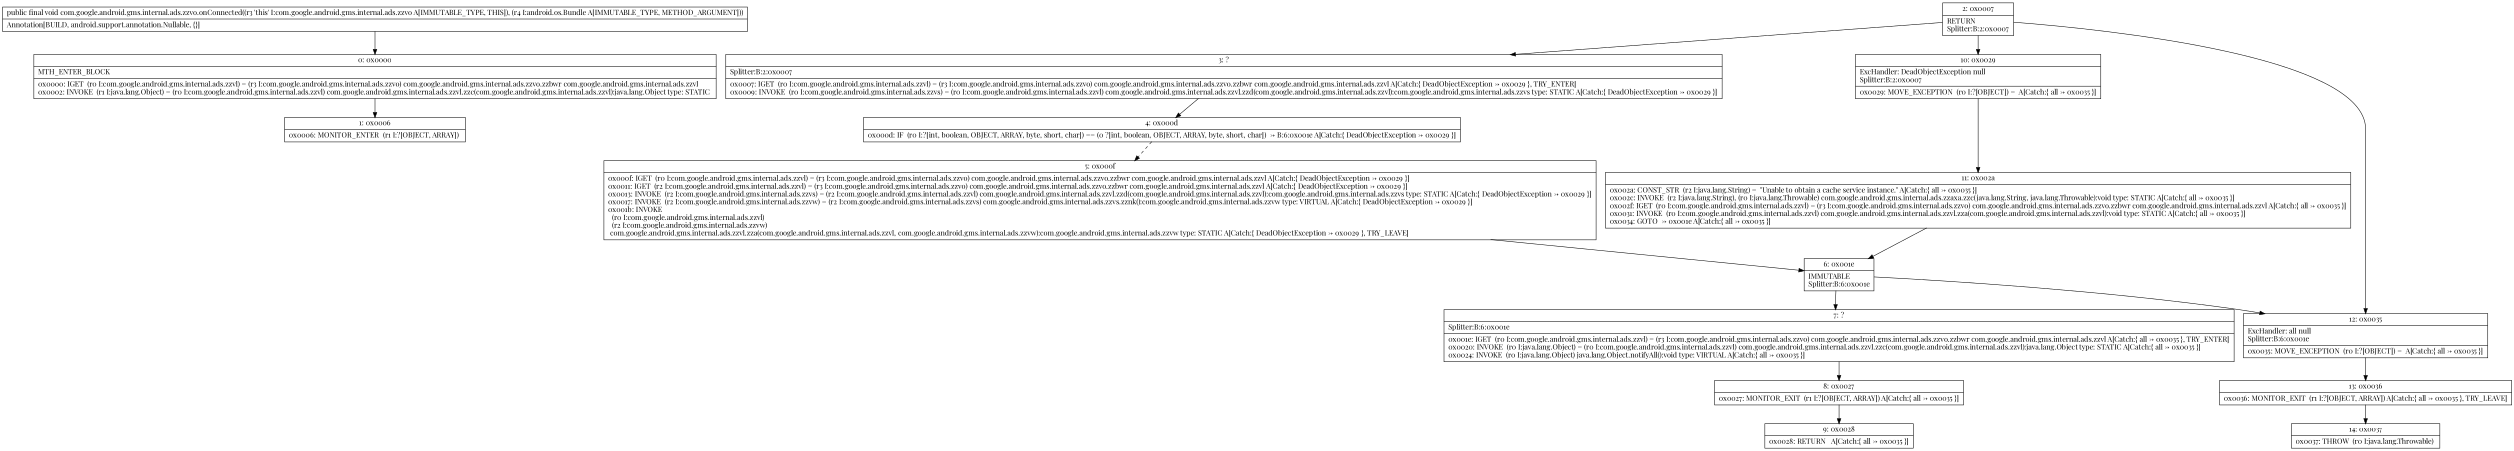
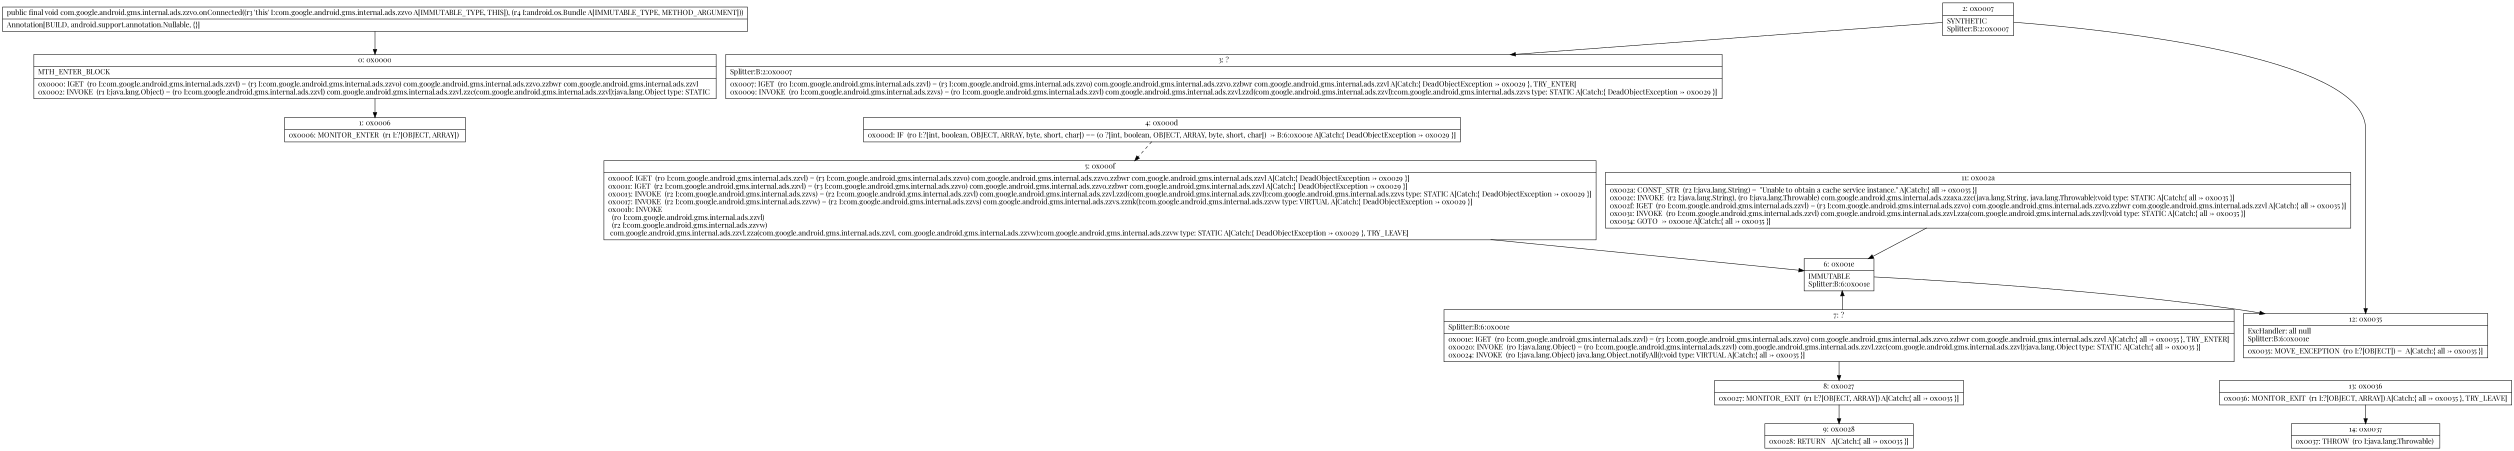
  digraph {
    fontname="Playfair Display"
    node [fontname="Playfair Display" shape=record]
    edge [fontname="Playfair Display"]
    n1 [label="{0\:\ 0x0000|MTH_ENTER_BLOCK\l|0x0000: IGET  (r0 I:com.google.android.gms.internal.ads.zzvl) = (r3 I:com.google.android.gms.internal.ads.zzvo) com.google.android.gms.internal.ads.zzvo.zzbwr com.google.android.gms.internal.ads.zzvl \l0x0002: INVOKE  (r1 I:java.lang.Object) = (r0 I:com.google.android.gms.internal.ads.zzvl) com.google.android.gms.internal.ads.zzvl.zzc(com.google.android.gms.internal.ads.zzvl):java.lang.Object type: STATIC \l}"]
    n2 [label="{1\:\ 0x0006|0x0006: MONITOR_ENTER  (r1 I:?[OBJECT, ARRAY]) \l}"]
-   n3 [label="{2\:\ 0x0007|RETURN\lSplitter:B:2:0x0007\l}"]
+   n3 [label="{2\:\ 0x0007|SYNTHETIC\lSplitter:B:2:0x0007\l}"]
    n4 [label="{3\:\ ?|Splitter:B:2:0x0007\l|0x0007: IGET  (r0 I:com.google.android.gms.internal.ads.zzvl) = (r3 I:com.google.android.gms.internal.ads.zzvo) com.google.android.gms.internal.ads.zzvo.zzbwr com.google.android.gms.internal.ads.zzvl A[Catch:\{ DeadObjectException \-\> 0x0029 \}, TRY_ENTER]\l0x0009: INVOKE  (r0 I:com.google.android.gms.internal.ads.zzvs) = (r0 I:com.google.android.gms.internal.ads.zzvl) com.google.android.gms.internal.ads.zzvl.zzd(com.google.android.gms.internal.ads.zzvl):com.google.android.gms.internal.ads.zzvs type: STATIC A[Catch:\{ DeadObjectException \-\> 0x0029 \}]\l}"]
-   n5 [label="{10\:\ 0x0029|ExcHandler: DeadObjectException null\lSplitter:B:2:0x0007\l|0x0029: MOVE_EXCEPTION  (r0 I:?[OBJECT]) =  A[Catch:\{ all \-\> 0x0035 \}]\l}"]
    n6 [label="{12\:\ 0x0035|ExcHandler: all null\lSplitter:B:6:0x001e\l|0x0035: MOVE_EXCEPTION  (r0 I:?[OBJECT]) =  A[Catch:\{ all \-\> 0x0035 \}]\l}"]
    n7 [label="{4\:\ 0x000d|0x000d: IF  (r0 I:?[int, boolean, OBJECT, ARRAY, byte, short, char]) == (0 ?[int, boolean, OBJECT, ARRAY, byte, short, char])  \-\> B:6:0x001e A[Catch:\{ DeadObjectException \-\> 0x0029 \}]\l}"]
    n8 [label="{11\:\ 0x002a|0x002a: CONST_STR  (r2 I:java.lang.String) =  \"Unable to obtain a cache service instance.\" A[Catch:\{ all \-\> 0x0035 \}]\l0x002c: INVOKE  (r2 I:java.lang.String), (r0 I:java.lang.Throwable) com.google.android.gms.internal.ads.zzaxa.zzc(java.lang.String, java.lang.Throwable):void type: STATIC A[Catch:\{ all \-\> 0x0035 \}]\l0x002f: IGET  (r0 I:com.google.android.gms.internal.ads.zzvl) = (r3 I:com.google.android.gms.internal.ads.zzvo) com.google.android.gms.internal.ads.zzvo.zzbwr com.google.android.gms.internal.ads.zzvl A[Catch:\{ all \-\> 0x0035 \}]\l0x0031: INVOKE  (r0 I:com.google.android.gms.internal.ads.zzvl) com.google.android.gms.internal.ads.zzvl.zza(com.google.android.gms.internal.ads.zzvl):void type: STATIC A[Catch:\{ all \-\> 0x0035 \}]\l0x0034: GOTO  \-\> 0x001e A[Catch:\{ all \-\> 0x0035 \}]\l}"]
    n9 [label="{13\:\ 0x0036|0x0036: MONITOR_EXIT  (r1 I:?[OBJECT, ARRAY]) A[Catch:\{ all \-\> 0x0035 \}, TRY_LEAVE]\l}"]
    n10 [label="{5\:\ 0x000f|0x000f: IGET  (r0 I:com.google.android.gms.internal.ads.zzvl) = (r3 I:com.google.android.gms.internal.ads.zzvo) com.google.android.gms.internal.ads.zzvo.zzbwr com.google.android.gms.internal.ads.zzvl A[Catch:\{ DeadObjectException \-\> 0x0029 \}]\l0x0011: IGET  (r2 I:com.google.android.gms.internal.ads.zzvl) = (r3 I:com.google.android.gms.internal.ads.zzvo) com.google.android.gms.internal.ads.zzvo.zzbwr com.google.android.gms.internal.ads.zzvl A[Catch:\{ DeadObjectException \-\> 0x0029 \}]\l0x0013: INVOKE  (r2 I:com.google.android.gms.internal.ads.zzvs) = (r2 I:com.google.android.gms.internal.ads.zzvl) com.google.android.gms.internal.ads.zzvl.zzd(com.google.android.gms.internal.ads.zzvl):com.google.android.gms.internal.ads.zzvs type: STATIC A[Catch:\{ DeadObjectException \-\> 0x0029 \}]\l0x0017: INVOKE  (r2 I:com.google.android.gms.internal.ads.zzvw) = (r2 I:com.google.android.gms.internal.ads.zzvs) com.google.android.gms.internal.ads.zzvs.zznk():com.google.android.gms.internal.ads.zzvw type: VIRTUAL A[Catch:\{ DeadObjectException \-\> 0x0029 \}]\l0x001b: INVOKE  \l  (r0 I:com.google.android.gms.internal.ads.zzvl)\l  (r2 I:com.google.android.gms.internal.ads.zzvw)\l com.google.android.gms.internal.ads.zzvl.zza(com.google.android.gms.internal.ads.zzvl, com.google.android.gms.internal.ads.zzvw):com.google.android.gms.internal.ads.zzvw type: STATIC A[Catch:\{ DeadObjectException \-\> 0x0029 \}, TRY_LEAVE]\l}"]
    n11 [label="{6\:\ 0x001e|IMMUTABLE\lSplitter:B:6:0x001e\l}"]
    n12 [label="{7\:\ ?|Splitter:B:6:0x001e\l|0x001e: IGET  (r0 I:com.google.android.gms.internal.ads.zzvl) = (r3 I:com.google.android.gms.internal.ads.zzvo) com.google.android.gms.internal.ads.zzvo.zzbwr com.google.android.gms.internal.ads.zzvl A[Catch:\{ all \-\> 0x0035 \}, TRY_ENTER]\l0x0020: INVOKE  (r0 I:java.lang.Object) = (r0 I:com.google.android.gms.internal.ads.zzvl) com.google.android.gms.internal.ads.zzvl.zzc(com.google.android.gms.internal.ads.zzvl):java.lang.Object type: STATIC A[Catch:\{ all \-\> 0x0035 \}]\l0x0024: INVOKE  (r0 I:java.lang.Object) java.lang.Object.notifyAll():void type: VIRTUAL A[Catch:\{ all \-\> 0x0035 \}]\l}"]
    n13 [label="{8\:\ 0x0027|0x0027: MONITOR_EXIT  (r1 I:?[OBJECT, ARRAY]) A[Catch:\{ all \-\> 0x0035 \}]\l}"]
    n14 [label="{9\:\ 0x0028|0x0028: RETURN   A[Catch:\{ all \-\> 0x0035 \}]\l}"]
    n15 [label="{14\:\ 0x0037|0x0037: THROW  (r0 I:java.lang.Throwable) \l}"]
    n16 [label="{public final void com.google.android.gms.internal.ads.zzvo.onConnected((r3 'this' I:com.google.android.gms.internal.ads.zzvo A[IMMUTABLE_TYPE, THIS]), (r4 I:android.os.Bundle A[IMMUTABLE_TYPE, METHOD_ARGUMENT]))  | Annotation[BUILD, android.support.annotation.Nullable, \{\}]\l}"]
    n1 -> n2
    n3 -> n4
-   n3 -> n5
    n3 -> n6
-   n4 -> n7
-   n5 -> n8
-   n6 -> n9
    n7 -> n10 [style=dashed]
    n8 -> n11
    n9 -> n15
    n10 -> n11
    n11 -> n6
-   n11 -> n12
+   n12 -> n11
    n12 -> n13
    n13 -> n14
    n16 -> n1
  }
